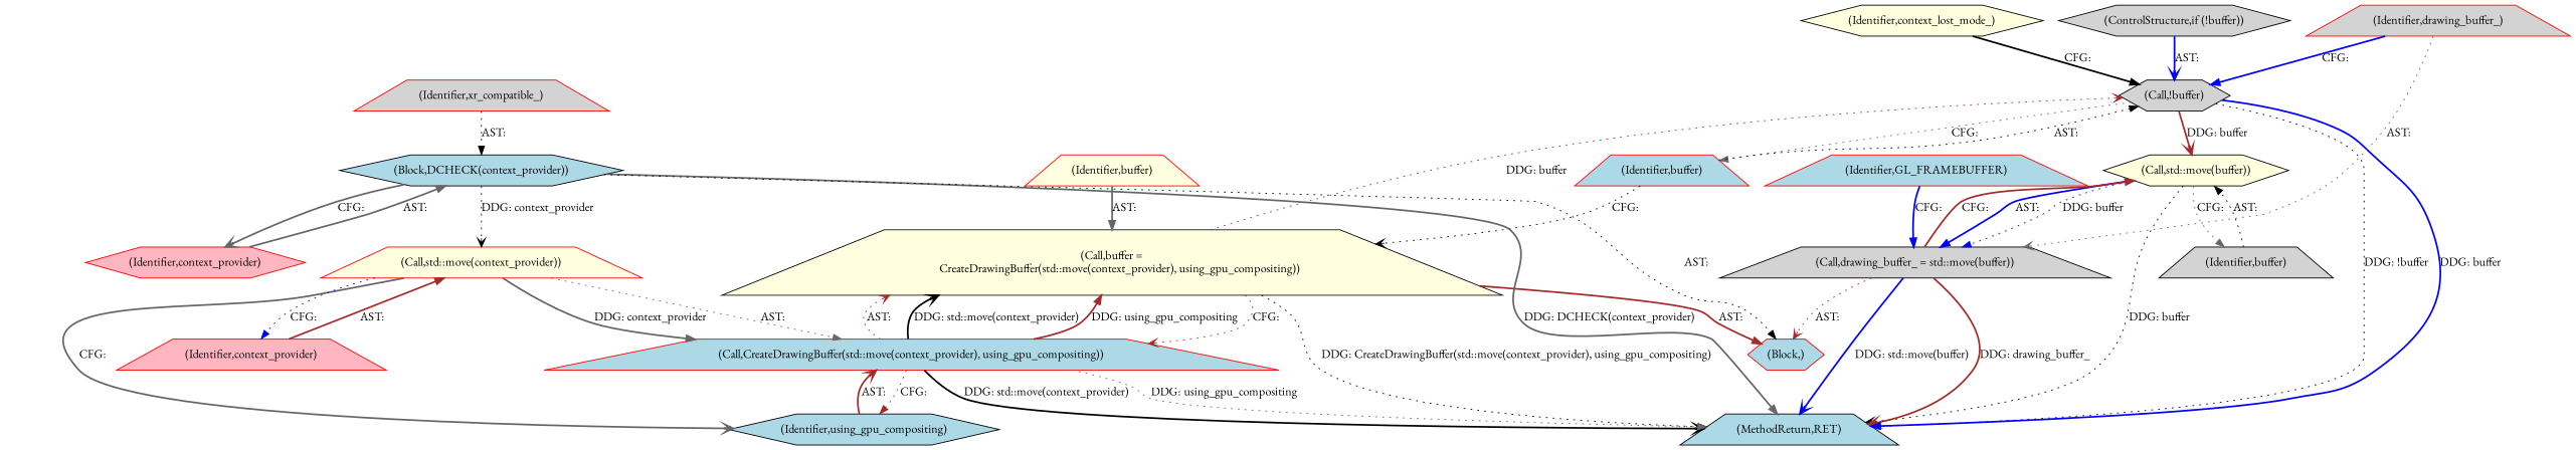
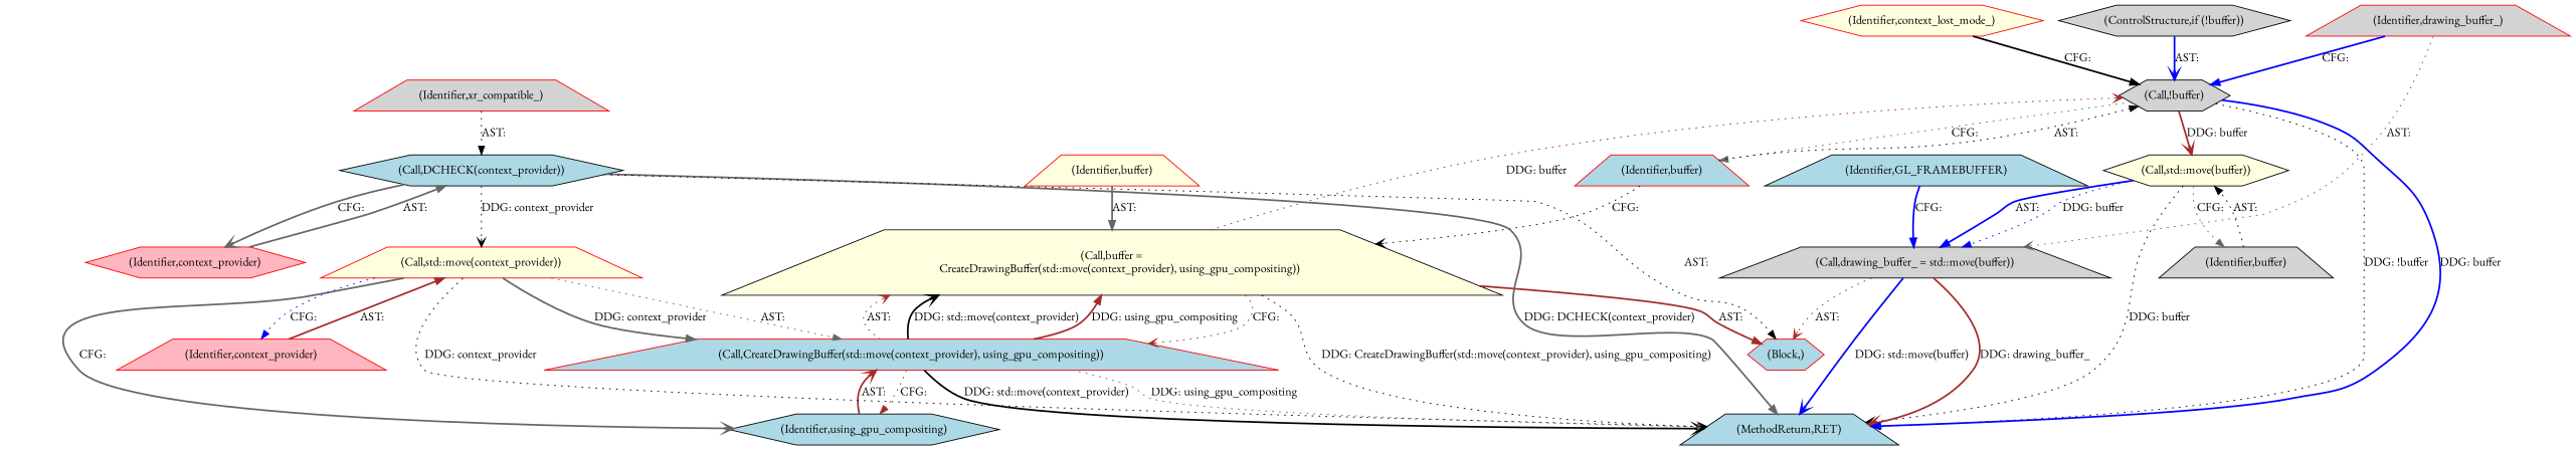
  digraph {
    fontname="EB Garamond"
    node [color=black fillcolor=lightblue fontname="EB Garamond" shape=trapezium style=filled]
    edge [arrowhead=normal color=black fontname="EB Garamond" style=bold]
    n1 [fillcolor=lightyellow label="(Call,std::move(buffer))" shape=hexagon]
    n2 [fillcolor=lightgrey label="(Call,drawing_buffer_ = std::move(buffer))"]
    n3 [fillcolor=lightgrey label="(Identifier,buffer)"]
    n4 [label="(MethodReturn,RET)"]
    n5 [color=red label="(Block,)" shape=hexagon]
    n6 [fillcolor=lightgrey label="(Call,!buffer)" shape=hexagon]
    n7 [color=red label="(Identifier,buffer)"]
    n8 [fillcolor=lightyellow label="(Call,buffer =\n      CreateDrawingBuffer(std::move(context_provider), using_gpu_compositing))"]
    n9 [fillcolor=lightgrey label="(ControlStructure,if (!buffer))" shape=hexagon]
    n10 [color=red label="(Call,CreateDrawingBuffer(std::move(context_provider), using_gpu_compositing))"]
    n11 [label="(Identifier,using_gpu_compositing)" shape=hexagon]
    n12 [color=red fillcolor=lightyellow label="(Call,std::move(context_provider))"]
    n13 [color=red fillcolor=lightpink label="(Identifier,context_provider)"]
-   n14 [label="(Block,DCHECK(context_provider))" shape=hexagon]
+   n14 [label="(Call,DCHECK(context_provider))" shape=hexagon]
    n15 [color=red fillcolor=lightpink label="(Identifier,context_provider)" shape=hexagon]
-   n16 [fillcolor=lightyellow label="(Identifier,context_lost_mode_)" shape=hexagon]
+   n16 [color=red fillcolor=lightyellow label="(Identifier,context_lost_mode_)" shape=hexagon]
    n17 [color=red fillcolor=lightyellow label="(Identifier,buffer)"]
    n18 [color=red fillcolor=lightgrey label="(Identifier,xr_compatible_)"]
-   n19 [color=red label="(Identifier,GL_FRAMEBUFFER)"]
+   n19 [label="(Identifier,GL_FRAMEBUFFER)"]
    n20 [color=red fillcolor=lightgrey label="(Identifier,drawing_buffer_)"]
    n1 -> n2 [color=blue label="AST: "]
    n1 -> n2 [color=blue label="DDG: buffer" style=dotted]
    n1 -> n3 [color=gray40 label="CFG: " style=dotted]
    n1 -> n4 [arrowhead=vee label="DDG: buffer" style=dotted]
-   n2 -> n1 [color=brown label="CFG: "]
    n2 -> n4 [arrowhead=vee color=brown label="DDG: drawing_buffer_"]
    n2 -> n4 [arrowhead=vee color=blue label="DDG: std::move(buffer)"]
    n2 -> n5 [arrowhead=vee color=brown label="AST: " style=dotted]
    n3 -> n1 [label="AST: " style=dotted]
    n6 -> n1 [arrowhead=vee color=brown label="DDG: buffer"]
    n6 -> n4 [label="DDG: !buffer" style=dotted]
    n6 -> n4 [color=blue label="DDG: buffer"]
    n6 -> n7 [color=gray40 label="CFG: " style=dotted]
    n7 -> n6 [label="AST: " style=dotted]
    n7 -> n8 [arrowhead=vee label="CFG: " style=dotted]
    n8 -> n4 [label="DDG: CreateDrawingBuffer(std::move(context_provider), using_gpu_compositing)" style=dotted]
    n8 -> n5 [color=brown label="AST: "]
    n8 -> n6 [arrowhead=vee color=brown label="DDG: buffer" style=dotted]
    n8 -> n10 [arrowhead=vee color=brown label="CFG: " style=dotted]
    n9 -> n6 [arrowhead=vee color=blue label="AST: "]
    n10 -> n4 [arrowhead=vee label="DDG: std::move(context_provider)"]
    n10 -> n4 [color=gray40 label="DDG: using_gpu_compositing" style=dotted]
    n10 -> n8 [arrowhead=vee color=brown label="AST: " style=dotted]
    n10 -> n8 [arrowhead=vee label="DDG: std::move(context_provider)"]
    n10 -> n8 [color=brown label="DDG: using_gpu_compositing"]
    n10 -> n11 [color=brown label="CFG: " style=dotted]
    n11 -> n10 [arrowhead=vee color=brown label="AST: "]
+   n12 -> n4 [arrowhead=vee label="DDG: context_provider" style=dotted]
    n12 -> n10 [color=gray40 label="AST: " style=dotted]
    n12 -> n10 [color=gray40 label="DDG: context_provider"]
    n12 -> n11 [arrowhead=vee color=gray40 label="CFG: "]
    n12 -> n13 [color=blue label="CFG: " style=dotted]
    n13 -> n12 [color=brown label="AST: "]
    n14 -> n4 [color=gray40 label="DDG: DCHECK(context_provider)"]
    n14 -> n5 [label="AST: " style=dotted]
    n14 -> n12 [arrowhead=vee label="DDG: context_provider" style=dotted]
    n14 -> n15 [arrowhead=vee color=gray40 label="CFG: "]
    n15 -> n14 [color=gray40 label="AST: "]
    n16 -> n6 [label="CFG: "]
    n17 -> n8 [color=gray40 label="AST: "]
    n18 -> n14 [label="AST: " style=dotted]
    n19 -> n2 [color=blue label="CFG: "]
    n20 -> n2 [arrowhead=vee color=gray40 label="AST: " style=dotted]
    n20 -> n6 [color=blue label="CFG: "]
  }
